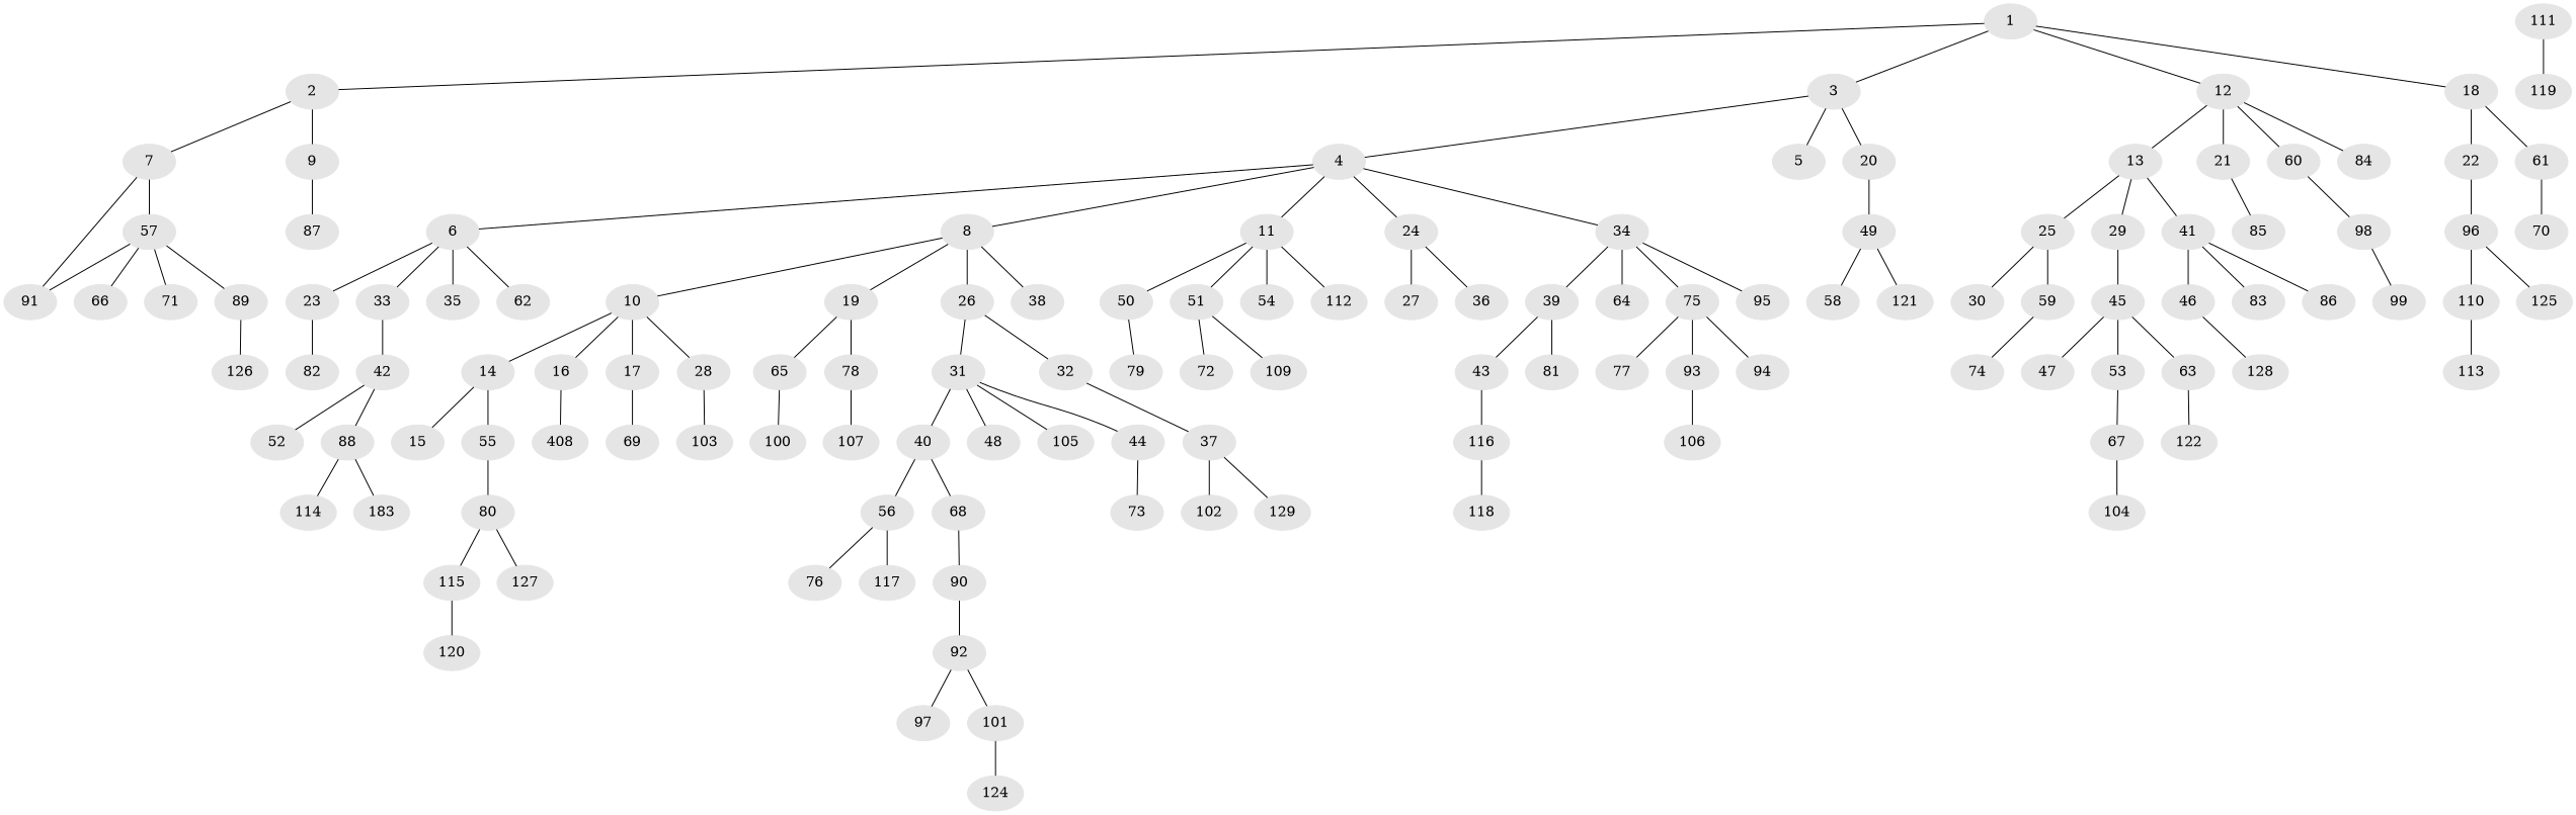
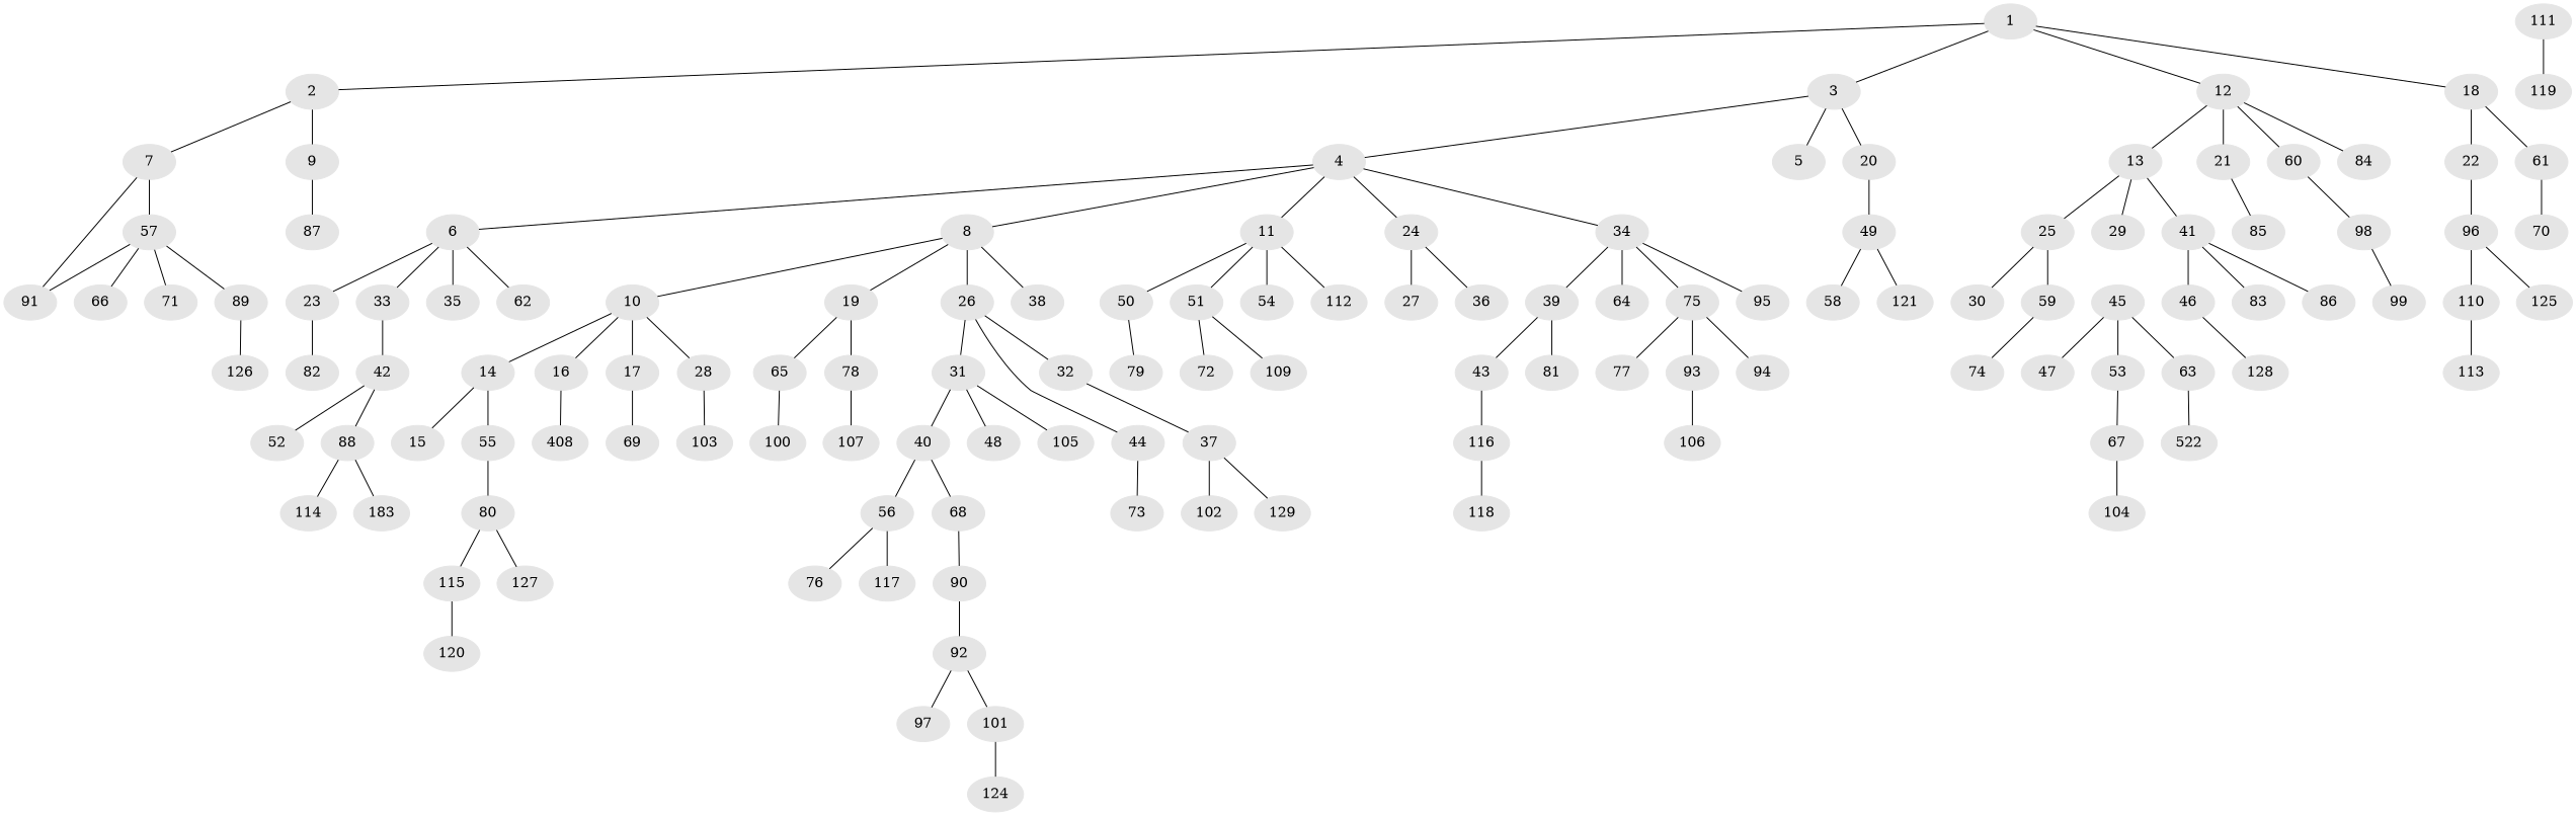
  graph {
    node [color=gray90 style=filled]
    1
    2
    3
    12
    18
    7
    9
    4
    5
    20
    13
    21
    60
    84
    22
    61
    57
    91
    87
    6
    8
    11
    24
    34
    49
    23
    33
    35
    62
    10
    19
    26
    38
    50
    51
    54
    112
    27
    36
    39
    64
    75
    95
    82
    42
    66
    71
    89
    111
    119
    14
    16
    17
    28
    65
    78
    31
    32
    15
    55
    n61 [label=408]
    69
    103
    79
    72
    109
    25
    29
    41
    85
    98
    30
    59
    45
    46
    83
    86
    80
    96
    70
    100
    107
    58
    121
    110
    125
    74
    40
    44
    48
    105
    37
    47
    53
    63
    56
    68
    73
    102
    129
    52
    88
    43
    81
    77
    93
    94
    116
    76
    117
    90
    128
    114
    n114 [label=183]
    118
    67
-   122
+   122 [label=522]
    104
    115
    127
    126
    99
    92
    106
    120
    97
    101
    124
    113
    1 -- 2
    1 -- 3
    1 -- 12
    1 -- 18
    2 -- 7
    2 -- 9
    3 -- 4
    3 -- 5
    3 -- 20
    12 -- 13
    12 -- 21
    12 -- 60
    12 -- 84
    18 -- 22
    18 -- 61
    7 -- 57
    7 -- 91
    9 -- 87
    4 -- 6
    4 -- 8
    4 -- 11
    4 -- 24
    4 -- 34
    20 -- 49
    13 -- 25
    13 -- 29
    13 -- 41
    21 -- 85
    60 -- 98
    22 -- 96
    61 -- 70
    57 -- 91
    57 -- 66
    57 -- 71
    57 -- 89
    6 -- 23
    6 -- 33
    6 -- 35
    6 -- 62
    8 -- 10
    8 -- 19
    8 -- 26
    8 -- 38
    11 -- 50
    11 -- 51
    11 -- 54
    11 -- 112
    24 -- 27
    24 -- 36
    34 -- 39
    34 -- 64
    34 -- 75
    34 -- 95
    49 -- 58
    49 -- 121
    23 -- 82
    33 -- 42
    10 -- 14
    10 -- 16
    10 -- 17
    10 -- 28
    19 -- 65
    19 -- 78
    26 -- 31
    26 -- 32
    50 -- 79
    51 -- 72
    51 -- 109
    39 -- 43
    39 -- 81
    75 -- 77
    75 -- 93
    75 -- 94
    42 -- 52
    42 -- 88
    89 -- 126
    111 -- 119
    14 -- 15
    14 -- 55
    16 -- n61
    17 -- 69
    28 -- 103
    65 -- 100
    78 -- 107
    31 -- 40
-   31 -- 44
+   26 -- 44
    31 -- 48
    31 -- 105
    32 -- 37
    55 -- 80
    25 -- 30
    25 -- 59
-   29 -- 45
    41 -- 46
    41 -- 83
    41 -- 86
    98 -- 99
    59 -- 74
    45 -- 47
    45 -- 53
    45 -- 63
    46 -- 128
    80 -- 115
    80 -- 127
    96 -- 110
    96 -- 125
    110 -- 113
    40 -- 56
    40 -- 68
    44 -- 73
    37 -- 102
    37 -- 129
    53 -- 67
    63 -- 122
    56 -- 76
    56 -- 117
    68 -- 90
    88 -- 114
    88 -- n114
    43 -- 116
    93 -- 106
    116 -- 118
    90 -- 92
    67 -- 104
    115 -- 120
    92 -- 97
    92 -- 101
    101 -- 124
  }
